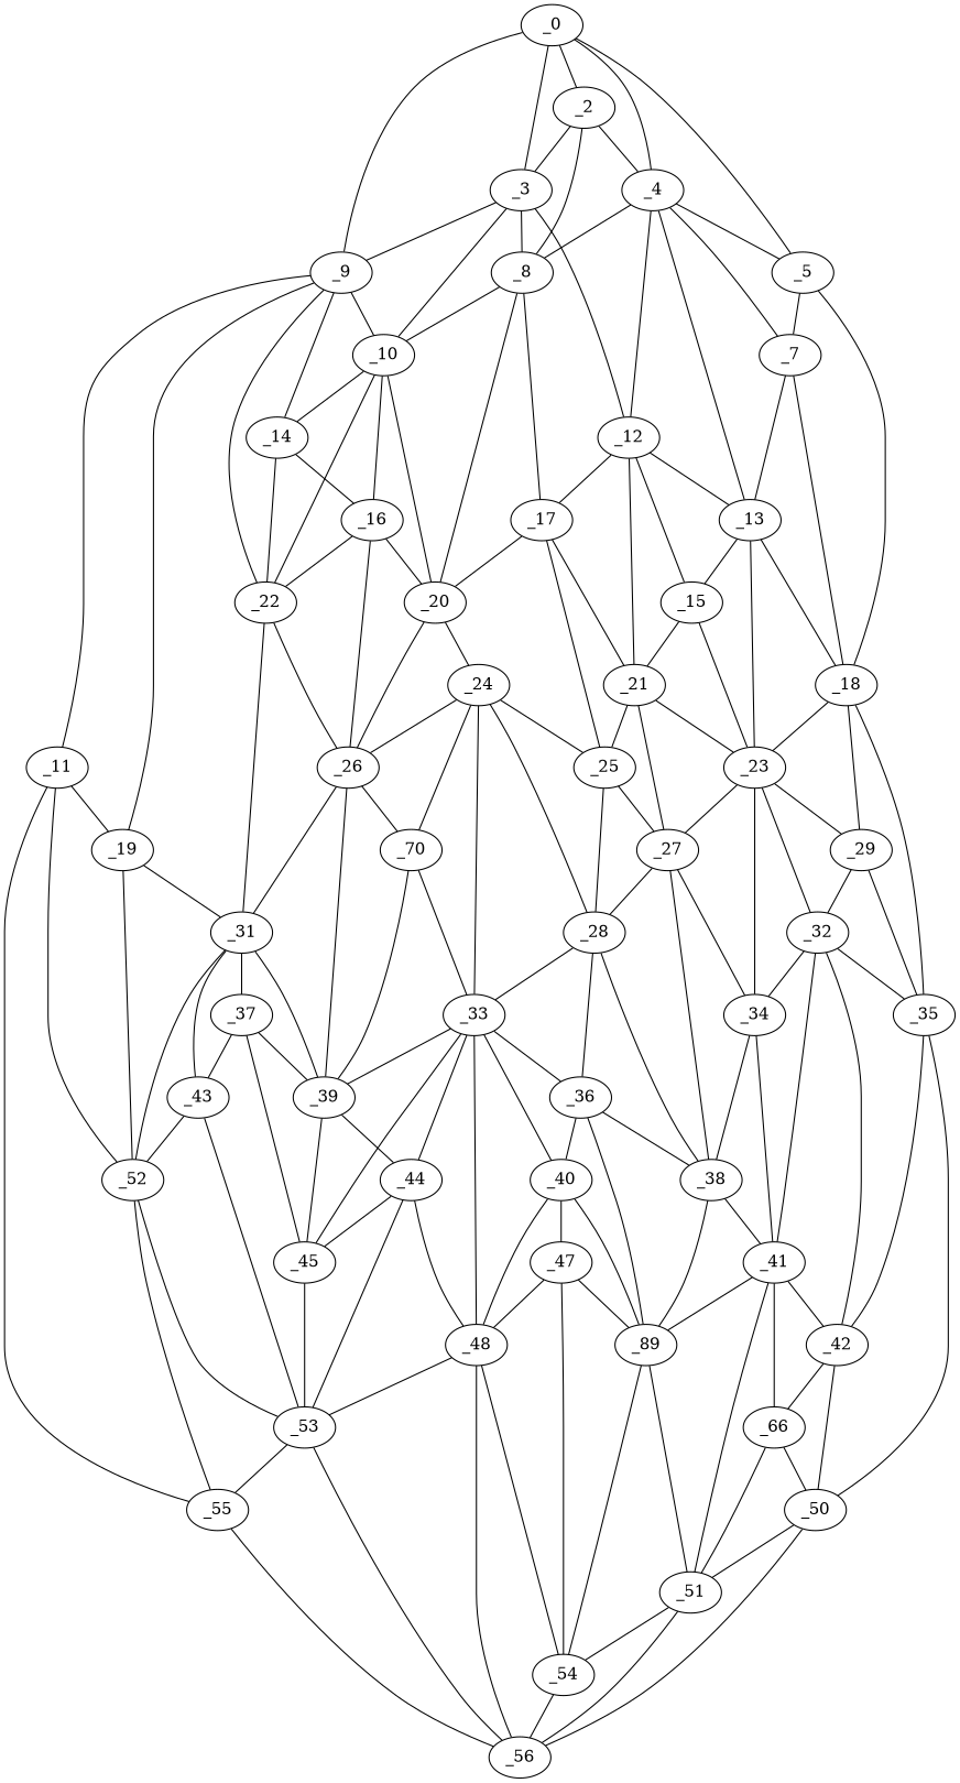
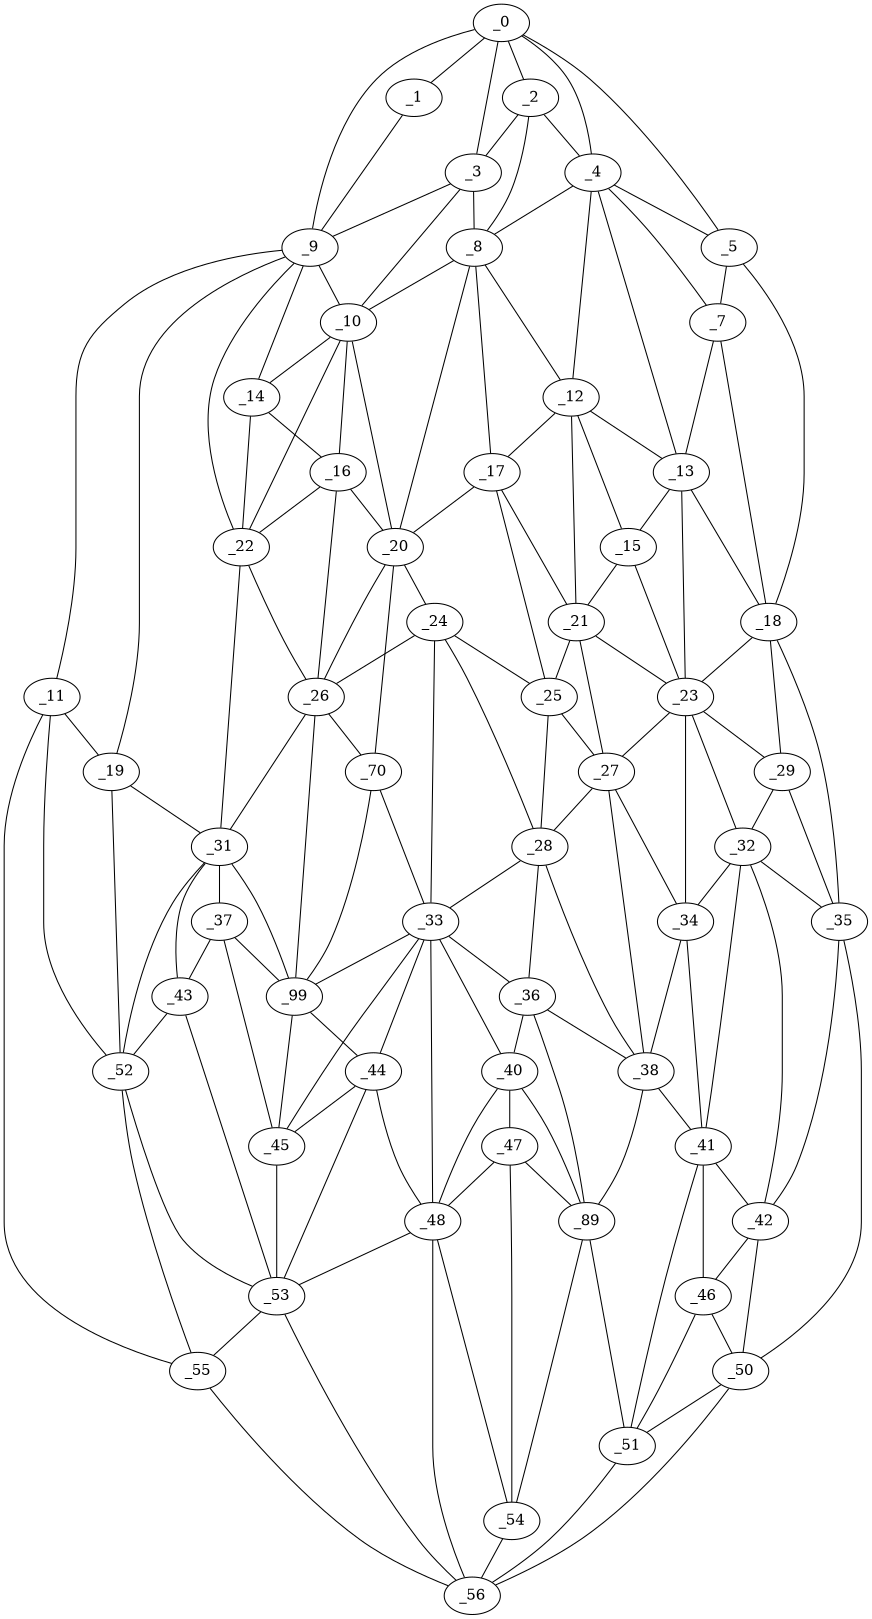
  graph {
    node [x=95 y=79]
    edge [valence=2]
    _0 [x=1 y=38]
+   _1 [x=4 y=19]
    _2 [x=10 y=52]
    _3 [x=14 y=50]
    _4 [x=21 y=105]
    _5 [x=24 y=117]
    _9 [x=32 y=37]
    _8 [x=31 y=68]
    _10 [x=38 y=50]
    _7 [x=26 y=113]
    _12 [x=40 y=95]
    _13 [x=41 y=105]
    _18 [x=47 y=117]
    _11 [x=40 y=6]
    _14 [x=44 y=47]
    _19 [x=48 y=9]
    _22 [x=50 y=39]
    _17 [x=46 y=77]
    _20 [x=48 y=67]
    _16 [x=46 y=51]
    _15 [x=45 y=99]
    _21 [x=49 y=81]
    _23 [x=55 y=98]
    _29 [x=66 y=112]
    _35 [x=74 y=116]
    _52 [y=22]
    _55 [x=116 y=26]
    _31 [x=68 y=34]
    _26 [x=59 y=51]
    _25 [x=58]
    _24 [x=56 y=69]
    _27 [x=63 y=83]
    _32 [x=70 y=101]
    _34 [x=72 y=89]
    _42 [x=83 y=101]
    _50 [x=91 y=110]
    _53 [y=36]
    _56 [x=126 y=35]
    n39 [label=_70 x=67 y=57]
    _28 [x=64 y=78]
    _33 [x=71 y=61]
-   _39 [x=77 y=43]
+   _39 [x=77 y=43 label=_99]
    _37 [x=76 y=38]
    _43 [x=85 y=32]
    _38 [x=76]
    _41 [x=83 y=91]
    _44 [x=85 y=48]
    _45 [x=86 y=42]
    _36 [x=75 y=75]
    _40 [x=77 y=68]
    _48 [x=91 y=58]
-   _46 [x=88 y=102 label=_66]
+   _46 [x=88 y=102]
    _51 [x=94 y=90]
    n54 [label=_89 x=91]
    _47 [x=90 y=66]
    _54 [y=73]
+   _0 -- _1 [valence=1]
    _0 -- _2
    _0 -- _3
    _0 -- _4
    _0 -- _5 [valence=1]
    _0 -- _9 [valence=1]
+   _1 -- _9 [valence=1]
    _2 -- _3 [valence=1]
    _2 -- _4 [valence=1]
    _2 -- _8
    _3 -- _9 [valence=1]
    _3 -- _8 [valence=1]
    _3 -- _10
    _4 -- _5 [valence=1]
    _4 -- _8 [valence=1]
    _4 -- _7
    _4 -- _12
    _4 -- _13
    _5 -- _7 [valence=1]
    _5 -- _18 [valence=1]
    _9 -- _10
    _9 -- _11
    _9 -- _14
    _9 -- _19
    _9 -- _22
    _8 -- _10
-   _3 -- _12
+   _8 -- _12
    _8 -- _17
    _8 -- _20 [valence=1]
    _10 -- _14
    _10 -- _22 [valence=1]
    _10 -- _20
    _10 -- _16
    _7 -- _13
    _7 -- _18 [valence=1]
    _12 -- _13
    _12 -- _17 [valence=1]
    _12 -- _15
    _12 -- _21 [valence=1]
    _13 -- _18
    _13 -- _15 [valence=1]
    _13 -- _23 [valence=1]
    _18 -- _23
    _18 -- _29
    _18 -- _35 [valence=1]
    _11 -- _19 [valence=1]
    _11 -- _52
    _11 -- _55 [valence=1]
    _14 -- _22
    _14 -- _16
    _19 -- _52 [valence=1]
    _19 -- _31
    _22 -- _31
    _22 -- _26
    _17 -- _20
    _17 -- _21 [valence=1]
    _17 -- _25
    _20 -- _26 [valence=1]
    _20 -- _24
    _16 -- _22 [valence=1]
    _16 -- _20
    _16 -- _26
    _15 -- _21
    _15 -- _23 [valence=1]
    _21 -- _23 [valence=1]
    _21 -- _25 [valence=1]
    _21 -- _27
    _23 -- _29 [valence=1]
    _23 -- _27
    _23 -- _32 [valence=1]
    _23 -- _34 [valence=1]
    _29 -- _35 [valence=1]
    _29 -- _32
    _35 -- _42 [valence=1]
    _35 -- _50 [valence=1]
    _52 -- _55 [valence=1]
    _52 -- _53 [valence=1]
    _55 -- _56 [valence=1]
    _31 -- _52 [valence=1]
    _31 -- _39
    _31 -- _37
    _31 -- _43
    _26 -- _31
    _26 -- n39
    _26 -- _39
    _25 -- _27
    _25 -- _28
    _24 -- _26
    _24 -- _25
-   _24 -- n39 [valence=1]
+   _20 -- n39 [valence=1]
    _24 -- _28
    _24 -- _33
    _27 -- _34
    _27 -- _28
    _27 -- _38
    _32 -- _35
    _32 -- _34
    _32 -- _42 [valence=1]
    _32 -- _41
    _34 -- _38 [valence=1]
    _34 -- _41 [valence=1]
    _42 -- _50
    _42 -- _46
    _50 -- _56 [valence=1]
    _50 -- _51
    _53 -- _55
    _53 -- _56
    n39 -- _33
    n39 -- _39 [valence=1]
    _28 -- _33 [valence=1]
    _28 -- _38 [valence=1]
    _28 -- _36
    _33 -- _39
    _33 -- _44
    _33 -- _45
    _33 -- _36
    _33 -- _40
    _33 -- _48 [valence=1]
    _39 -- _44
    _39 -- _45
    _37 -- _39
    _37 -- _43 [valence=1]
    _37 -- _45 [valence=1]
    _43 -- _52
    _43 -- _53
    _38 -- _41
    _38 -- n54
    _41 -- _42 [valence=1]
    _41 -- _46
    _41 -- _51 [valence=1]
-   _41 -- n54
    _44 -- _53
    _44 -- _45 [valence=1]
    _44 -- _48
    _45 -- _53 [valence=1]
    _36 -- _38
    _36 -- _40
    _36 -- n54 [valence=1]
    _40 -- _48
    _40 -- n54 [valence=1]
    _40 -- _47
    _48 -- _53 [valence=1]
    _48 -- _56
    _48 -- _54
    _46 -- _50
    _46 -- _51
    _51 -- _56
-   _51 -- _54
    n54 -- _51 [valence=1]
    n54 -- _54
    _47 -- _48 [valence=1]
    _47 -- n54
    _47 -- _54 [valence=1]
    _54 -- _56
  }
